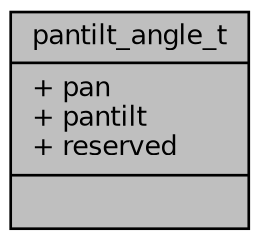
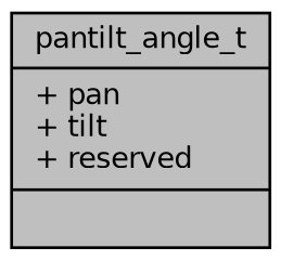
  digraph {
-   n1 [color=black fillcolor=grey75 fontcolor=black fontname=Helvetica fontsize=10 height=0.2 label="{pantilt_angle_t\n|+ pan\l+ pantilt\l+ reserved\l|}" shape=record style=filled width=0.4]
+   n1 [color=black fillcolor=grey75 fontcolor=black fontname=Helvetica fontsize=10 height=0.2 label="{pantilt_angle_t\n|+ pan\l+ tilt\l+ reserved\l|}" shape=record style=filled width=0.4]
  }
